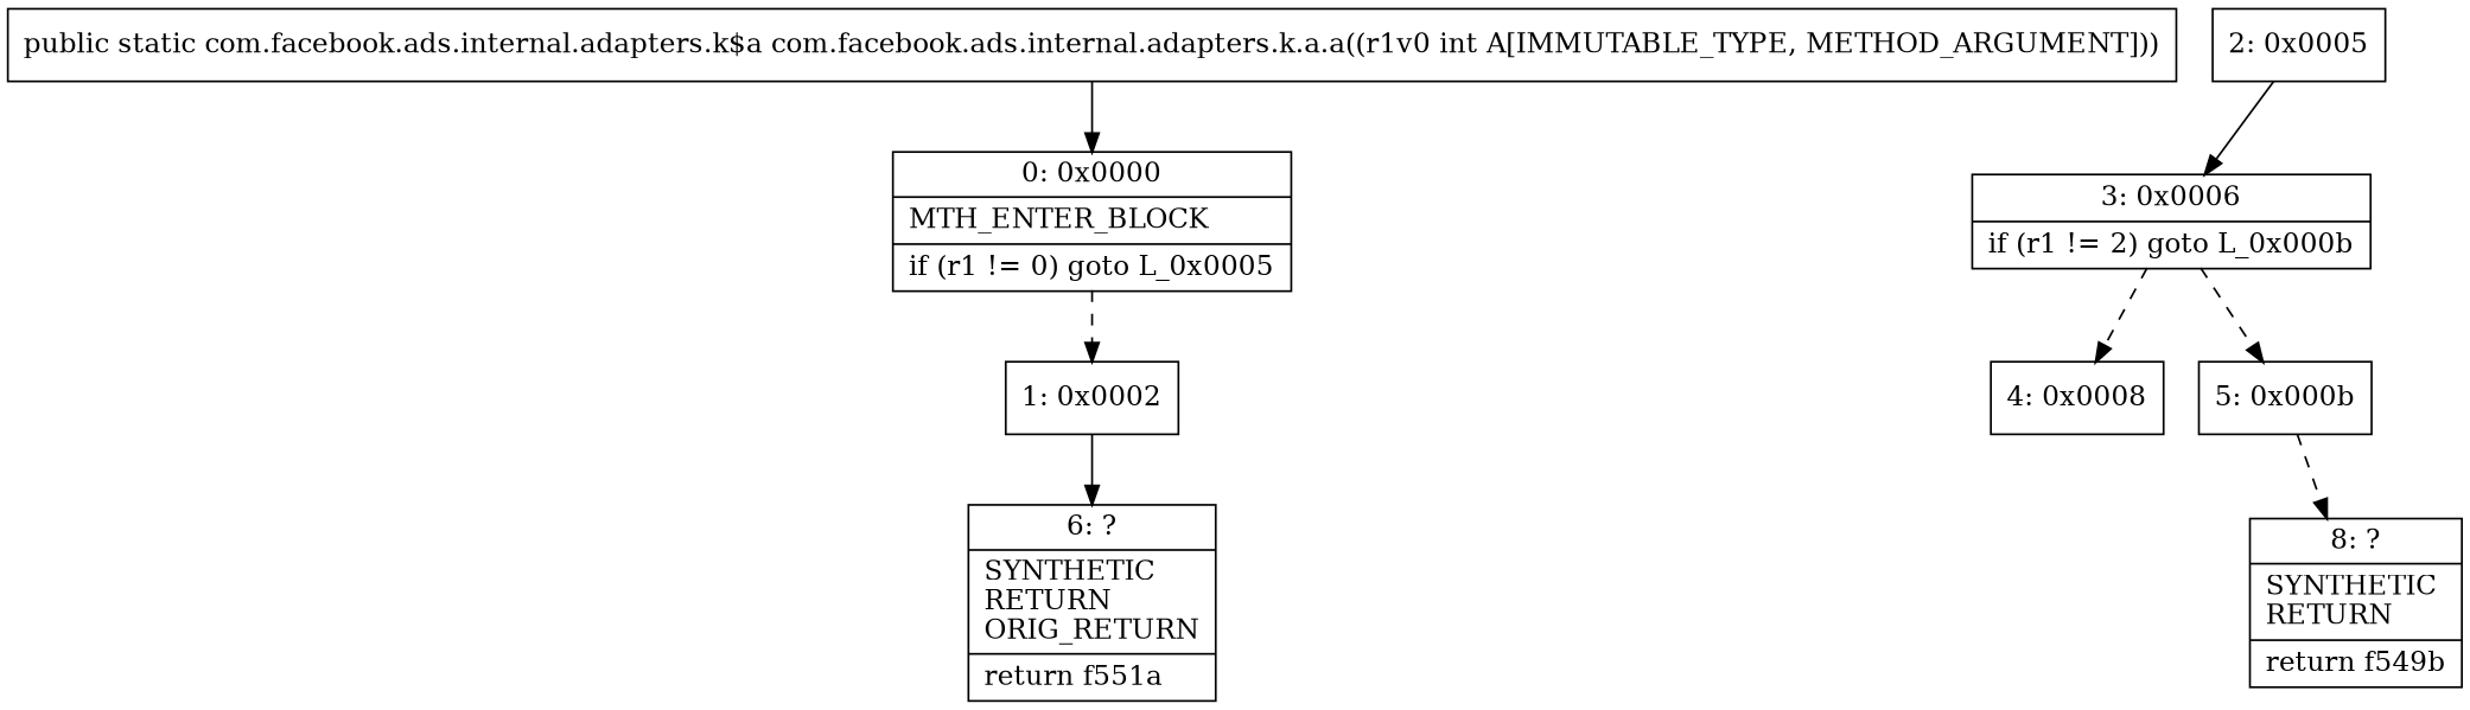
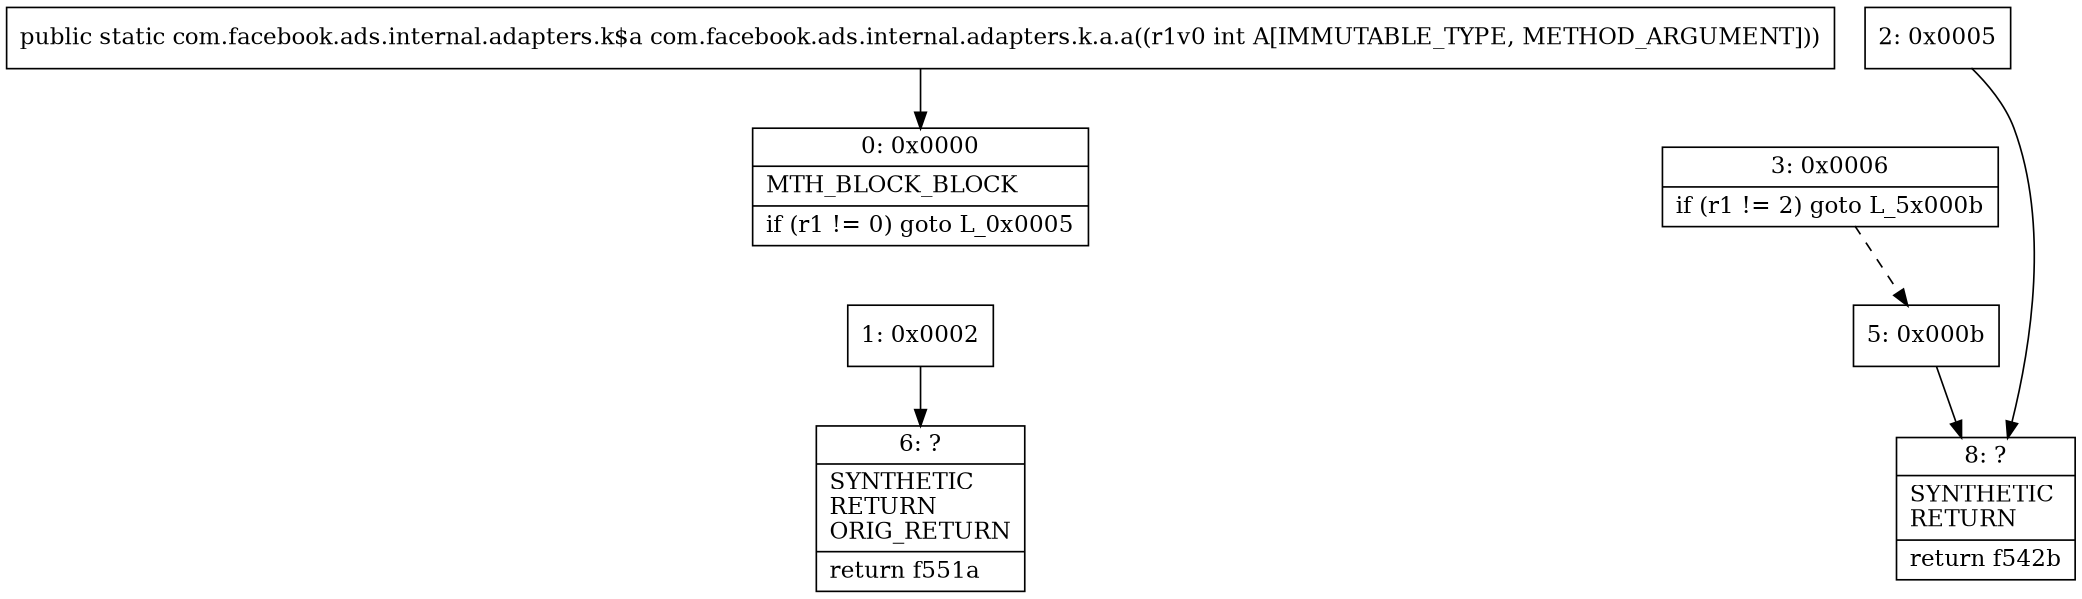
  digraph {
    node [shape=record]
-   n1 [label="{0\:\ 0x0000|MTH_ENTER_BLOCK\l|if (r1 != 0) goto L_0x0005\l}"]
+   n1 [label="{0\:\ 0x0000|MTH_BLOCK_BLOCK\l|if (r1 != 0) goto L_0x0005\l}"]
    n2 [label="{1\:\ 0x0002}"]
    n3 [label="{6\:\ ?|SYNTHETIC\lRETURN\lORIG_RETURN\l|return f551a\l}"]
    n4 [label="{2\:\ 0x0005}"]
-   n5 [label="{3\:\ 0x0006|if (r1 != 2) goto L_0x000b\l}"]
-   n6 [label="{4\:\ 0x0008}"]
+   n5 [label="{3\:\ 0x0006|if (r1 != 2) goto L_5x000b\l}"]
    n7 [label="{5\:\ 0x000b}"]
-   n8 [label="{8\:\ ?|SYNTHETIC\lRETURN\l|return f549b\l}"]
+   n8 [label="{8\:\ ?|SYNTHETIC\lRETURN\l|return f542b\l}"]
    n9 [label="{public static com.facebook.ads.internal.adapters.k$a com.facebook.ads.internal.adapters.k.a.a((r1v0 int A[IMMUTABLE_TYPE, METHOD_ARGUMENT])) }"]
-   n1 -> n2 [style=dashed]
    n2 -> n3
-   n4 -> n5
-   n5 -> n6 [style=dashed]
+   n4 -> n8
    n5 -> n7 [style=dashed]
-   n7 -> n8 [style=dashed]
+   n7 -> n8
    n9 -> n1
  }
